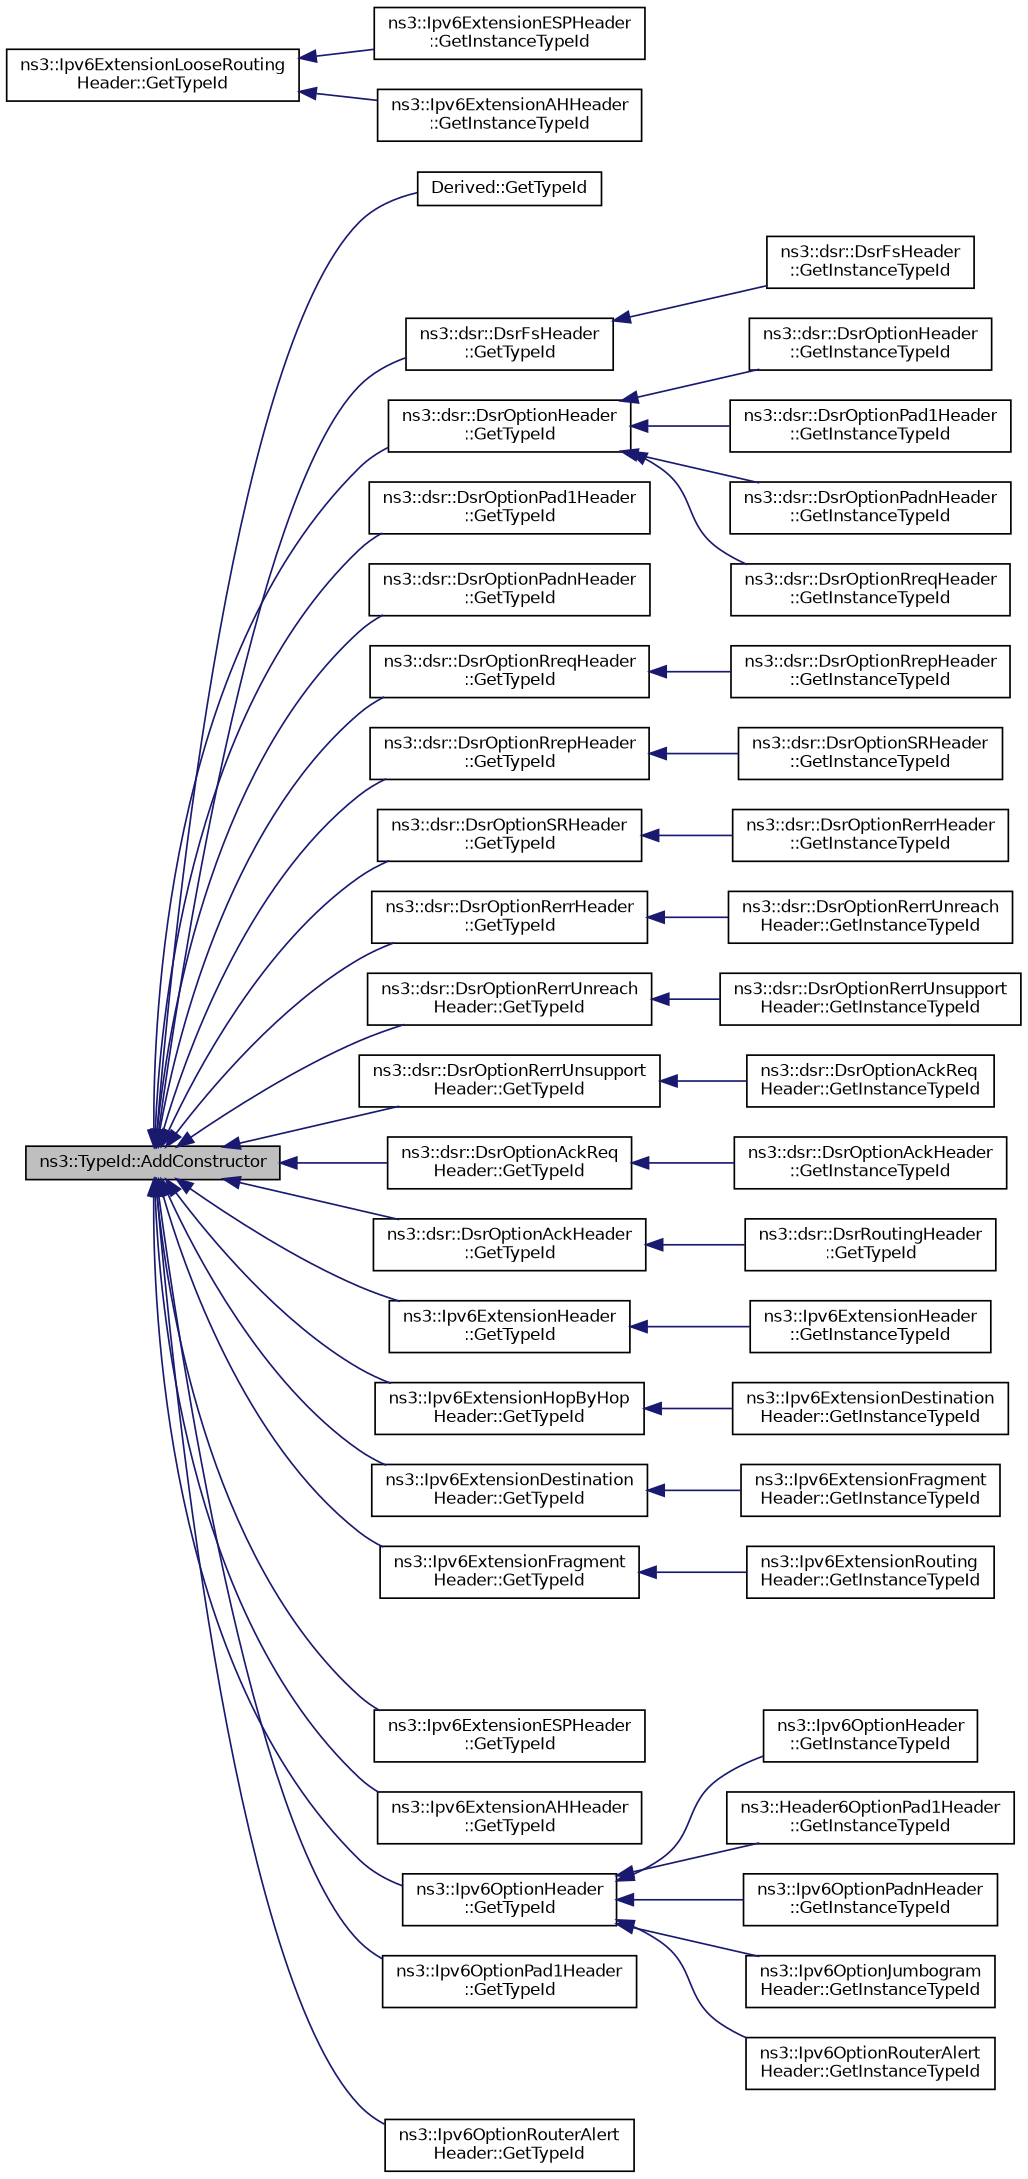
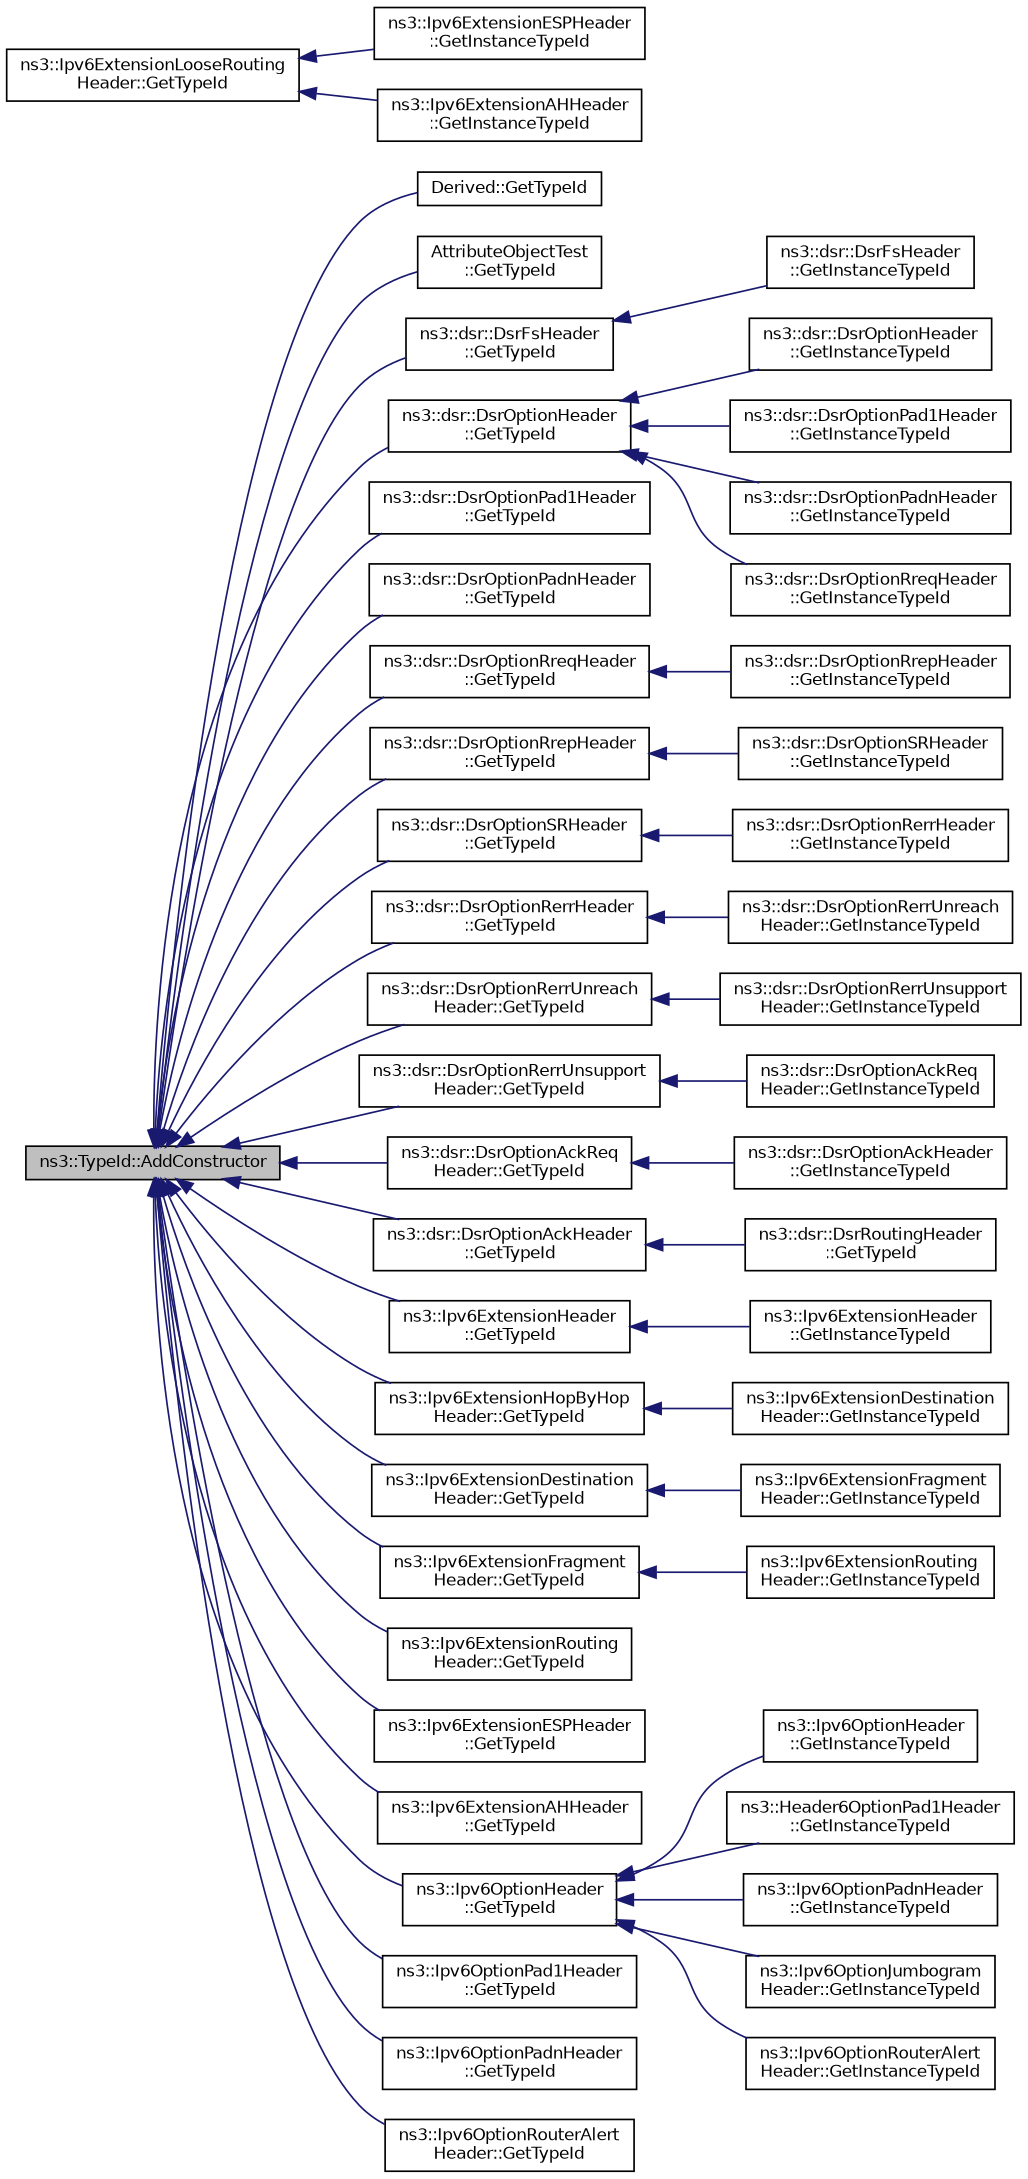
  digraph {
    rankdir=LR
    node [color=black fillcolor=white fontname=Helvetica fontsize=10 shape=record style=filled]
    edge [color=midnightblue dir=back fontname=Helvetica fontsize=10 labelfontname=Helvetica labelfontsize=10 style=solid]
    n1 [fillcolor=grey75 fontcolor=black height=0.2 label="ns3::TypeId::AddConstructor" width=0.4]
    n2 [height=0.2 label="Derived::GetTypeId" width=0.4]
+   n3 [height=0.2 label="AttributeObjectTest\l::GetTypeId" width=0.4]
    n4 [height=0.2 label="ns3::dsr::DsrFsHeader\l::GetTypeId" width=0.4]
    n5 [height=0.2 label="ns3::dsr::DsrOptionHeader\l::GetTypeId" width=0.4]
    n6 [height=0.2 label="ns3::dsr::DsrOptionPad1Header\l::GetTypeId" width=0.4]
    n7 [height=0.2 label="ns3::dsr::DsrOptionPadnHeader\l::GetTypeId" width=0.4]
    n8 [height=0.2 label="ns3::dsr::DsrOptionRreqHeader\l::GetTypeId" width=0.4]
    n9 [height=0.2 label="ns3::dsr::DsrOptionRrepHeader\l::GetTypeId" width=0.4]
    n10 [height=0.2 label="ns3::dsr::DsrOptionSRHeader\l::GetTypeId" width=0.4]
    n11 [height=0.2 label="ns3::dsr::DsrOptionRerrHeader\l::GetTypeId" width=0.4]
    n12 [height=0.2 label="ns3::dsr::DsrOptionRerrUnreach\lHeader::GetTypeId" width=0.4]
    n13 [height=0.2 label="ns3::dsr::DsrOptionRerrUnsupport\lHeader::GetTypeId" width=0.4]
    n14 [height=0.2 label="ns3::dsr::DsrOptionAckReq\lHeader::GetTypeId" width=0.4]
    n15 [height=0.2 label="ns3::dsr::DsrOptionAckHeader\l::GetTypeId" width=0.4]
    n16 [height=0.2 label="ns3::Ipv6ExtensionHeader\l::GetTypeId" width=0.4]
    n17 [height=0.2 label="ns3::Ipv6ExtensionHopByHop\lHeader::GetTypeId" width=0.4]
    n18 [height=0.2 label="ns3::Ipv6ExtensionDestination\lHeader::GetTypeId" width=0.4]
    n19 [height=0.2 label="ns3::Ipv6ExtensionFragment\lHeader::GetTypeId" width=0.4]
+   n20 [height=0.2 label="ns3::Ipv6ExtensionRouting\lHeader::GetTypeId" width=0.4]
    n21 [height=0.2 label="ns3::Ipv6ExtensionESPHeader\l::GetTypeId" width=0.4]
    n22 [height=0.2 label="ns3::Ipv6ExtensionAHHeader\l::GetTypeId" width=0.4]
    n23 [height=0.2 label="ns3::Ipv6OptionHeader\l::GetTypeId" width=0.4]
    n24 [height=0.2 label="ns3::Ipv6OptionPad1Header\l::GetTypeId" width=0.4]
+   n25 [height=0.2 label="ns3::Ipv6OptionPadnHeader\l::GetTypeId" width=0.4]
    n26 [height=0.2 label="ns3::Ipv6OptionRouterAlert\lHeader::GetTypeId" width=0.4]
    n27 [height=0.2 label="ns3::dsr::DsrFsHeader\l::GetInstanceTypeId" width=0.4]
    n28 [height=0.2 label="ns3::dsr::DsrRoutingHeader\l::GetTypeId" width=0.4]
    n29 [height=0.2 label="ns3::dsr::DsrOptionHeader\l::GetInstanceTypeId" width=0.4]
    n30 [height=0.2 label="ns3::dsr::DsrOptionPad1Header\l::GetInstanceTypeId" width=0.4]
    n31 [height=0.2 label="ns3::dsr::DsrOptionPadnHeader\l::GetInstanceTypeId" width=0.4]
    n32 [height=0.2 label="ns3::dsr::DsrOptionRreqHeader\l::GetInstanceTypeId" width=0.4]
    n33 [height=0.2 label="ns3::dsr::DsrOptionRrepHeader\l::GetInstanceTypeId" width=0.4]
    n34 [height=0.2 label="ns3::dsr::DsrOptionSRHeader\l::GetInstanceTypeId" width=0.4]
    n35 [height=0.2 label="ns3::dsr::DsrOptionRerrHeader\l::GetInstanceTypeId" width=0.4]
    n36 [height=0.2 label="ns3::dsr::DsrOptionRerrUnreach\lHeader::GetInstanceTypeId" width=0.4]
    n37 [height=0.2 label="ns3::dsr::DsrOptionRerrUnsupport\lHeader::GetInstanceTypeId" width=0.4]
    n38 [height=0.2 label="ns3::dsr::DsrOptionAckReq\lHeader::GetInstanceTypeId" width=0.4]
    n39 [height=0.2 label="ns3::dsr::DsrOptionAckHeader\l::GetInstanceTypeId" width=0.4]
    n40 [height=0.2 label="ns3::Ipv6ExtensionHeader\l::GetInstanceTypeId" width=0.4]
    n41 [height=0.2 label="ns3::Ipv6ExtensionDestination\lHeader::GetInstanceTypeId" width=0.4]
    n42 [height=0.2 label="ns3::Ipv6ExtensionFragment\lHeader::GetInstanceTypeId" width=0.4]
    n43 [height=0.2 label="ns3::Ipv6ExtensionRouting\lHeader::GetInstanceTypeId" width=0.4]
    n44 [height=0.2 label="ns3::Ipv6ExtensionLooseRouting\lHeader::GetTypeId" width=0.4]
    n45 [height=0.2 label="ns3::Ipv6ExtensionESPHeader\l::GetInstanceTypeId" width=0.4]
    n46 [height=0.2 label="ns3::Ipv6ExtensionAHHeader\l::GetInstanceTypeId" width=0.4]
    n47 [height=0.2 label="ns3::Ipv6OptionHeader\l::GetInstanceTypeId" width=0.4]
    n48 [height=0.2 label="ns3::Header6OptionPad1Header\l::GetInstanceTypeId" width=0.4]
    n49 [height=0.2 label="ns3::Ipv6OptionPadnHeader\l::GetInstanceTypeId" width=0.4]
    n50 [height=0.2 label="ns3::Ipv6OptionJumbogram\lHeader::GetInstanceTypeId" width=0.4]
    n51 [height=0.2 label="ns3::Ipv6OptionRouterAlert\lHeader::GetInstanceTypeId" width=0.4]
    n1 -> n2
+   n1 -> n3
    n1 -> n4
    n1 -> n5
    n1 -> n6
    n1 -> n7
    n1 -> n8
    n1 -> n9
    n1 -> n10
    n1 -> n11
    n1 -> n12
    n1 -> n13
    n1 -> n14
    n1 -> n15
    n1 -> n16
    n1 -> n17
    n1 -> n18
    n1 -> n19
+   n1 -> n20
    n1 -> n21
    n1 -> n22
    n1 -> n23
    n1 -> n24
+   n1 -> n25
    n1 -> n26
    n4 -> n27
    n5 -> n29
    n5 -> n30
    n5 -> n31
    n5 -> n32
    n8 -> n33
    n9 -> n34
    n10 -> n35
    n11 -> n36
    n12 -> n37
    n13 -> n38
    n14 -> n39
    n15 -> n28
    n16 -> n40
    n17 -> n41
    n18 -> n42
    n19 -> n43
    n23 -> n47
    n23 -> n48
    n23 -> n49
    n23 -> n50
    n23 -> n51
    n44 -> n45
    n44 -> n46
  }
